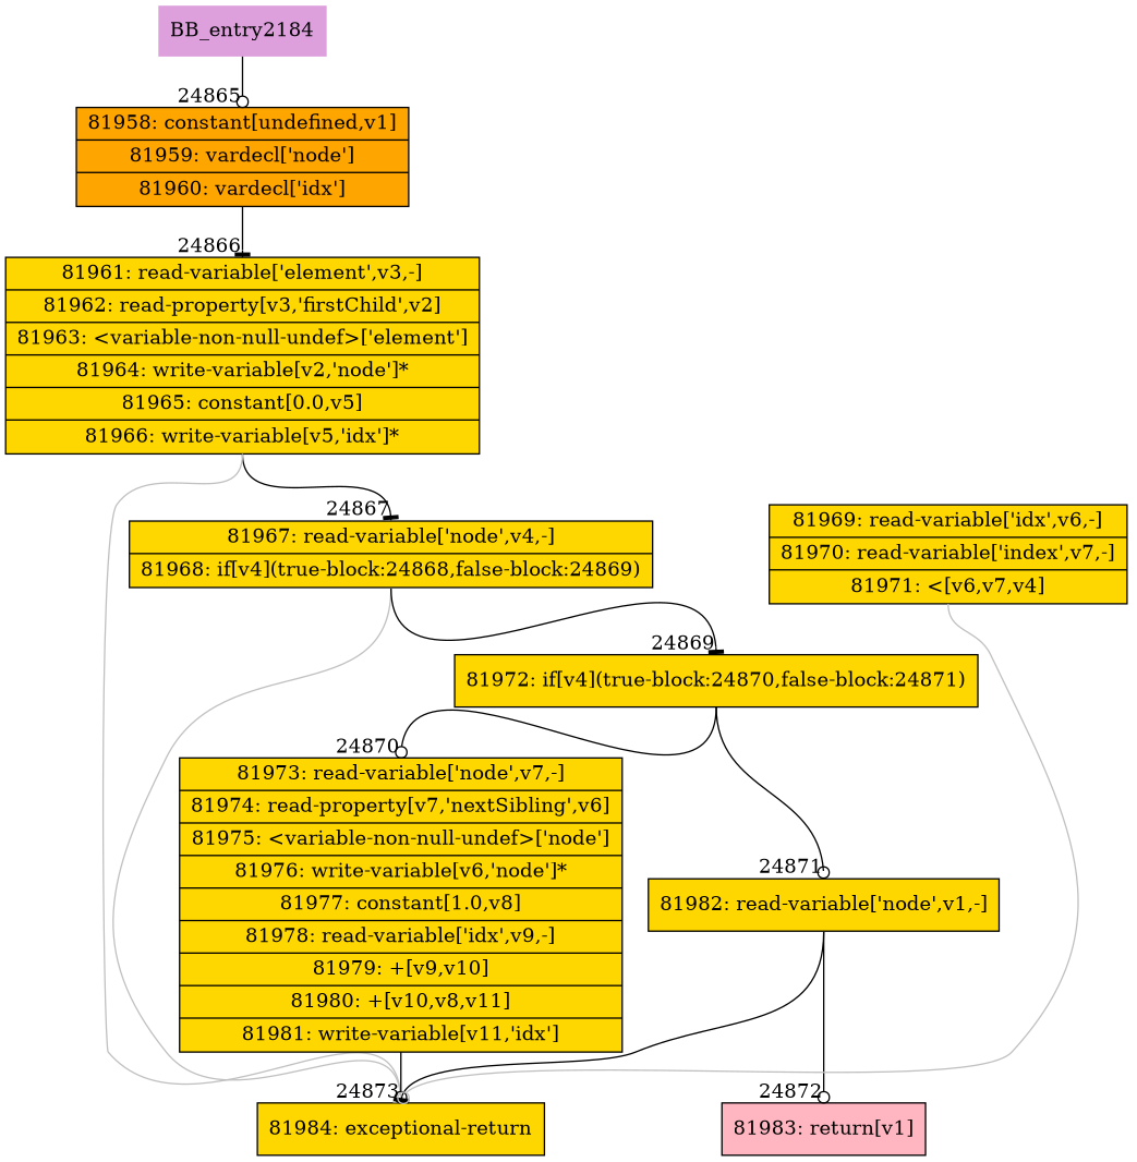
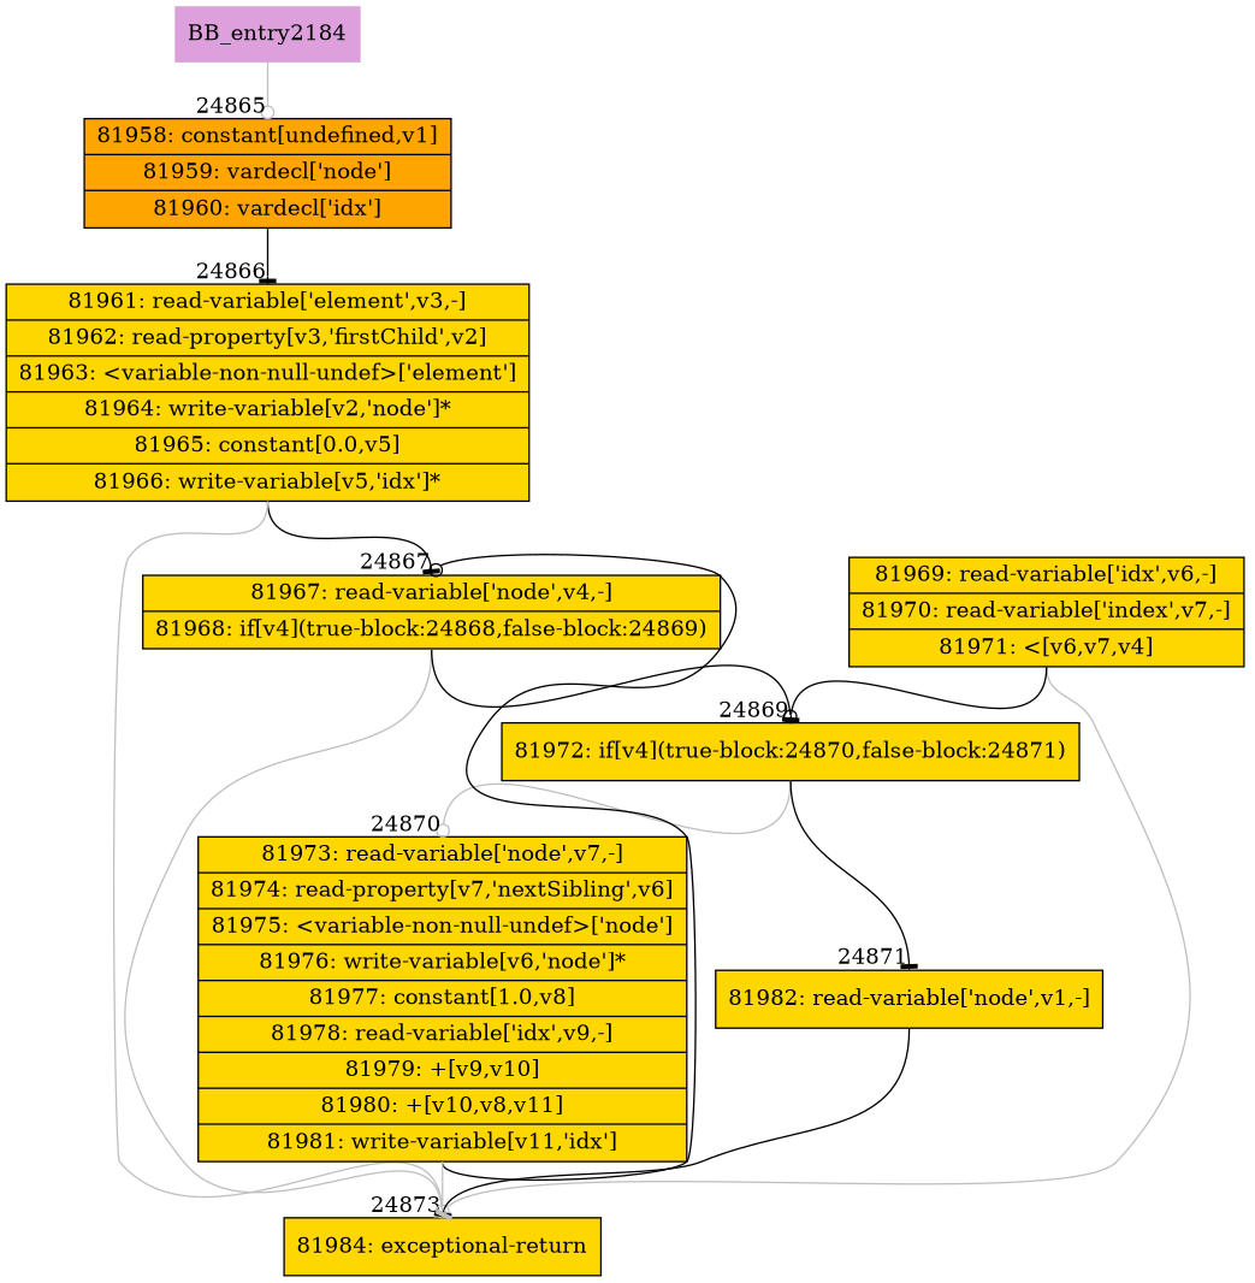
  digraph {
    rankdir=TD
    node [fillcolor=gold shape=record style=filled]
    edge [arrowhead=tee headport=n tailport=s]
    n1 [fillcolor=plum label=BB_entry2184 shape=none]
    n2 [fillcolor=orange label="{81958: constant[undefined,v1]|81959: vardecl['node']|81960: vardecl['idx']}"]
    n3 [label="{81961: read-variable['element',v3,-]|81962: read-property[v3,'firstChild',v2]|81963: \<variable-non-null-undef\>['element']|81964: write-variable[v2,'node']*|81965: constant[0.0,v5]|81966: write-variable[v5,'idx']*}"]
    n4 [label="{81967: read-variable['node',v4,-]|81968: if[v4](true-block:24868,false-block:24869)}"]
    n5 [label="{81984: exceptional-return}"]
    n6 [label="{81972: if[v4](true-block:24870,false-block:24871)}"]
    n7 [label="{81973: read-variable['node',v7,-]|81974: read-property[v7,'nextSibling',v6]|81975: \<variable-non-null-undef\>['node']|81976: write-variable[v6,'node']*|81977: constant[1.0,v8]|81978: read-variable['idx',v9,-]|81979: +[v9,v10]|81980: +[v10,v8,v11]|81981: write-variable[v11,'idx']}"]
    n8 [label="{81982: read-variable['node',v1,-]}"]
    n9 [label="{81969: read-variable['idx',v6,-]|81970: read-variable['index',v7,-]|81971: \<[v6,v7,v4]}"]
-   n10 [fillcolor=lightpink label="{81983: return[v1]}"]
-   n1 -> n2 [arrowhead=odot headlabel="    24865"]
+   n1 -> n2 [arrowhead=odot headlabel="    24865" color=gray]
    n2 -> n3 [headlabel="      24866"]
    n3 -> n4 [headlabel="      24867"]
    n3 -> n5 [color=gray headlabel="      24873"]
    n4 -> n5 [color=gray]
-   n4 -> n6 [headlabel="      24869"]
-   n6 -> n7 [arrowhead=odot headlabel="      24870"]
-   n6 -> n8 [arrowhead=odot headlabel="      24871"]
-   n7 -> n5 [arrowhead=odot color=black]
+   n4 -> n6 [arrowhead=odot headlabel="      24869"]
+   n6 -> n7 [arrowhead=odot headlabel="      24870" color=gray]
+   n6 -> n8 [headlabel="      24871"]
+   n7 -> n4 [arrowhead=odot]
+   n7 -> n5 [arrowhead=odot color=gray]
    n8 -> n5 [color=black]
-   n8 -> n10 [arrowhead=odot headlabel="      24872"]
-   n9 -> n5 [arrowhead=odot color=gray]
+   n9 -> n5 [color=gray]
+   n9 -> n6
  }
